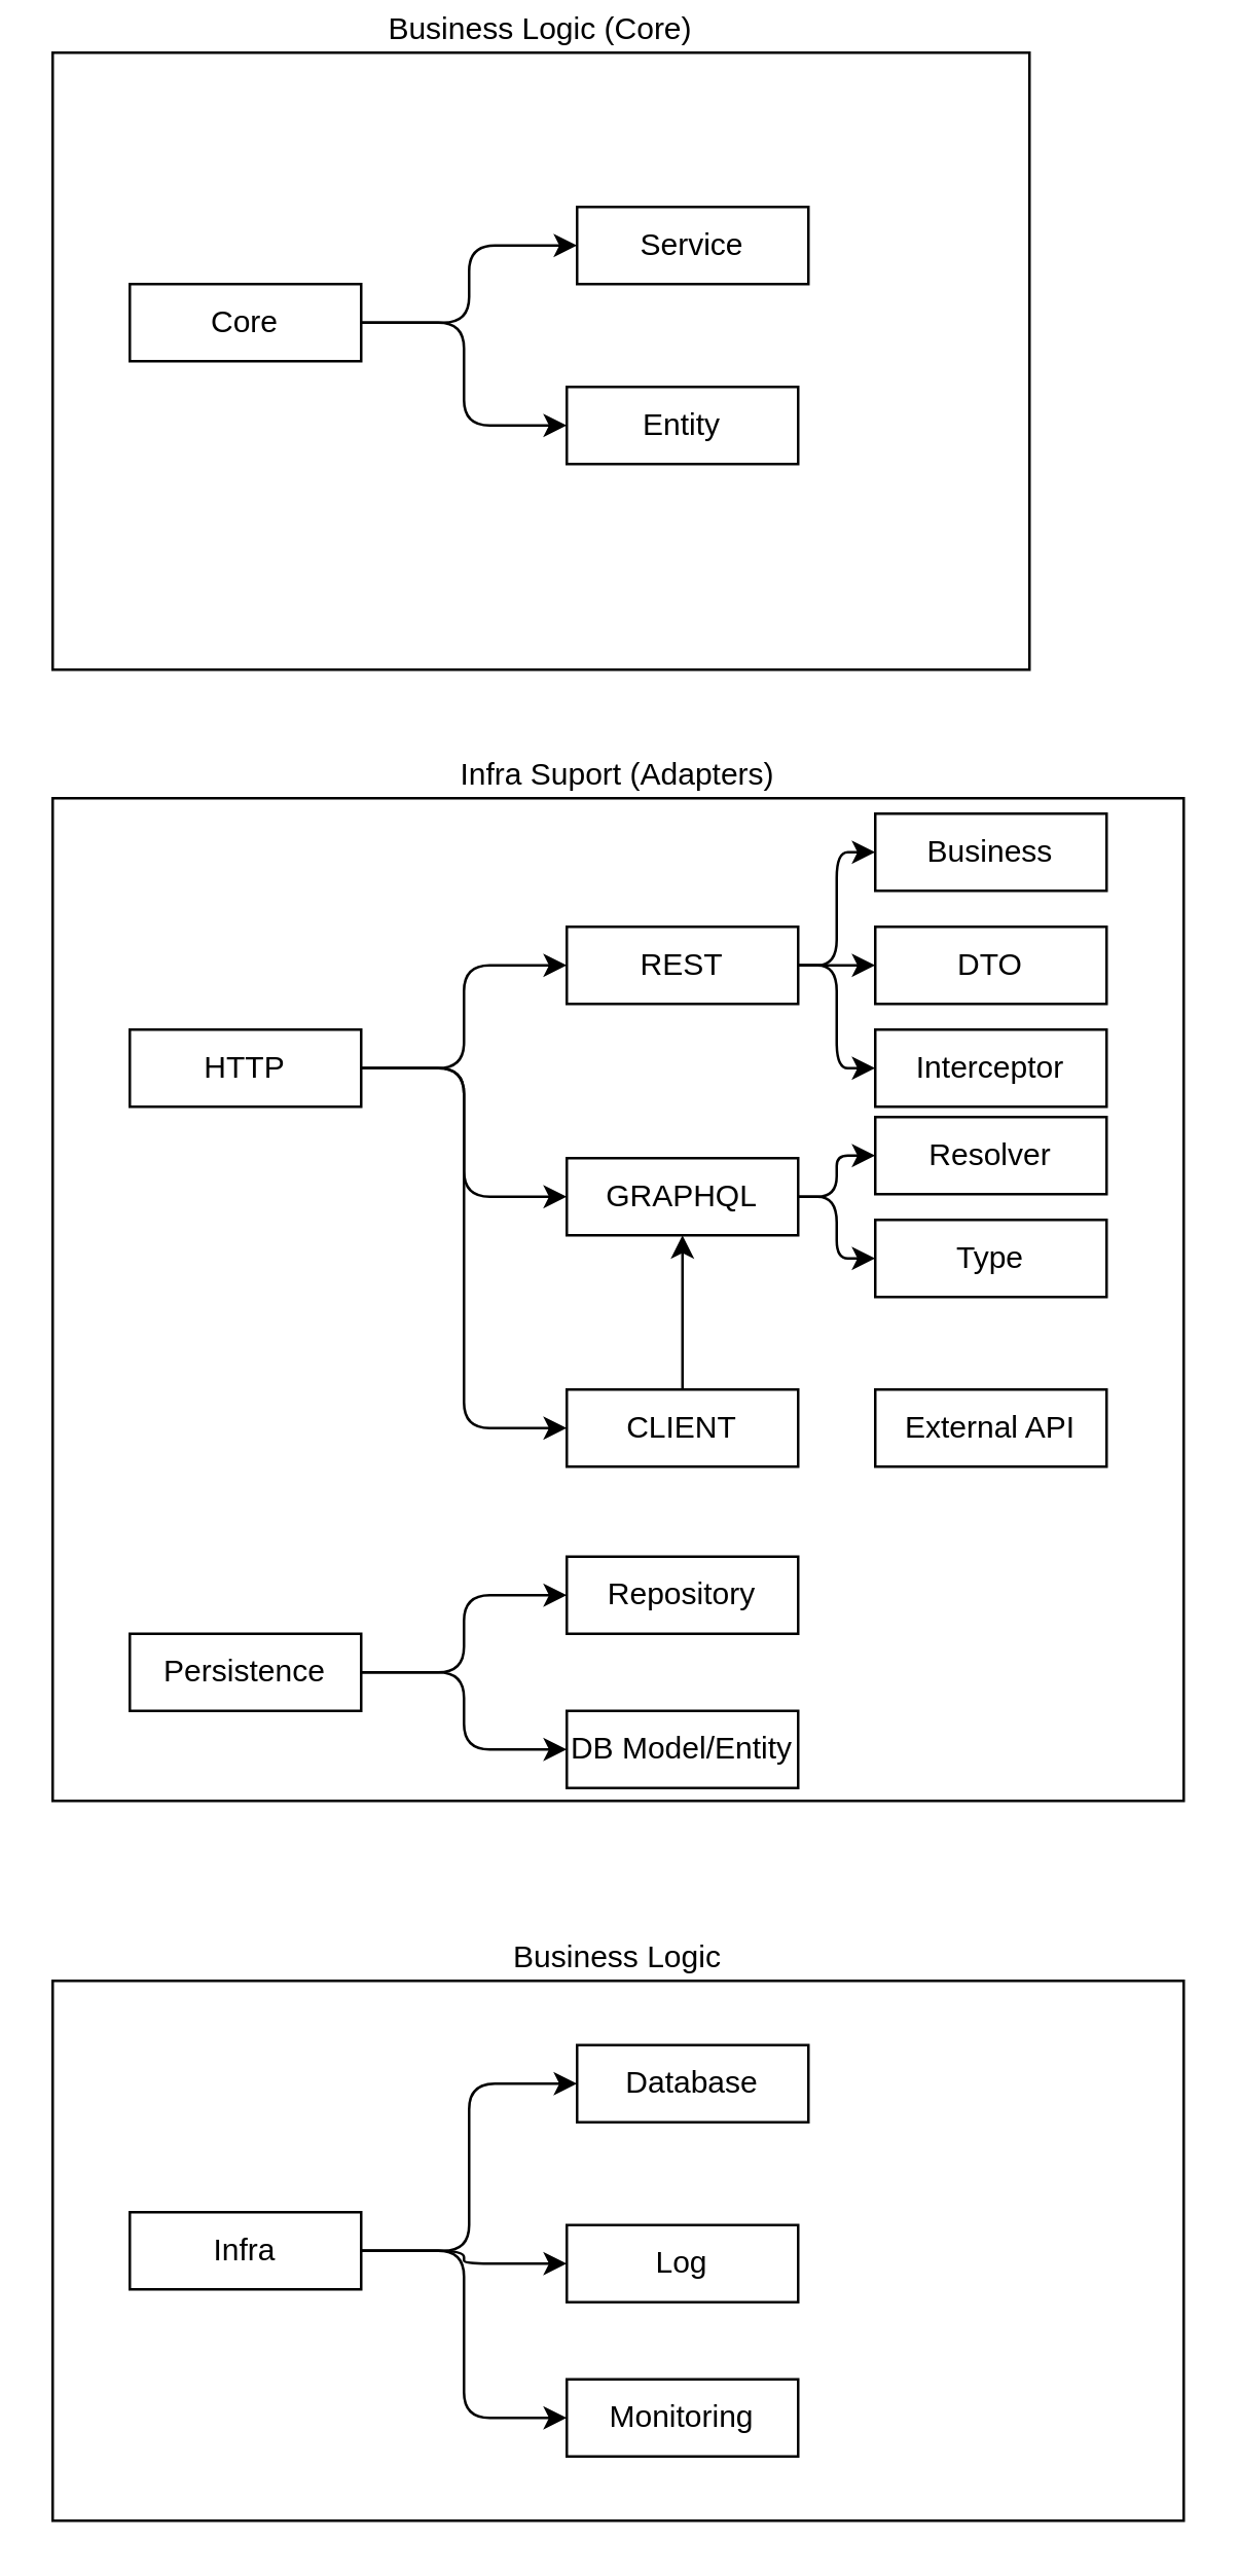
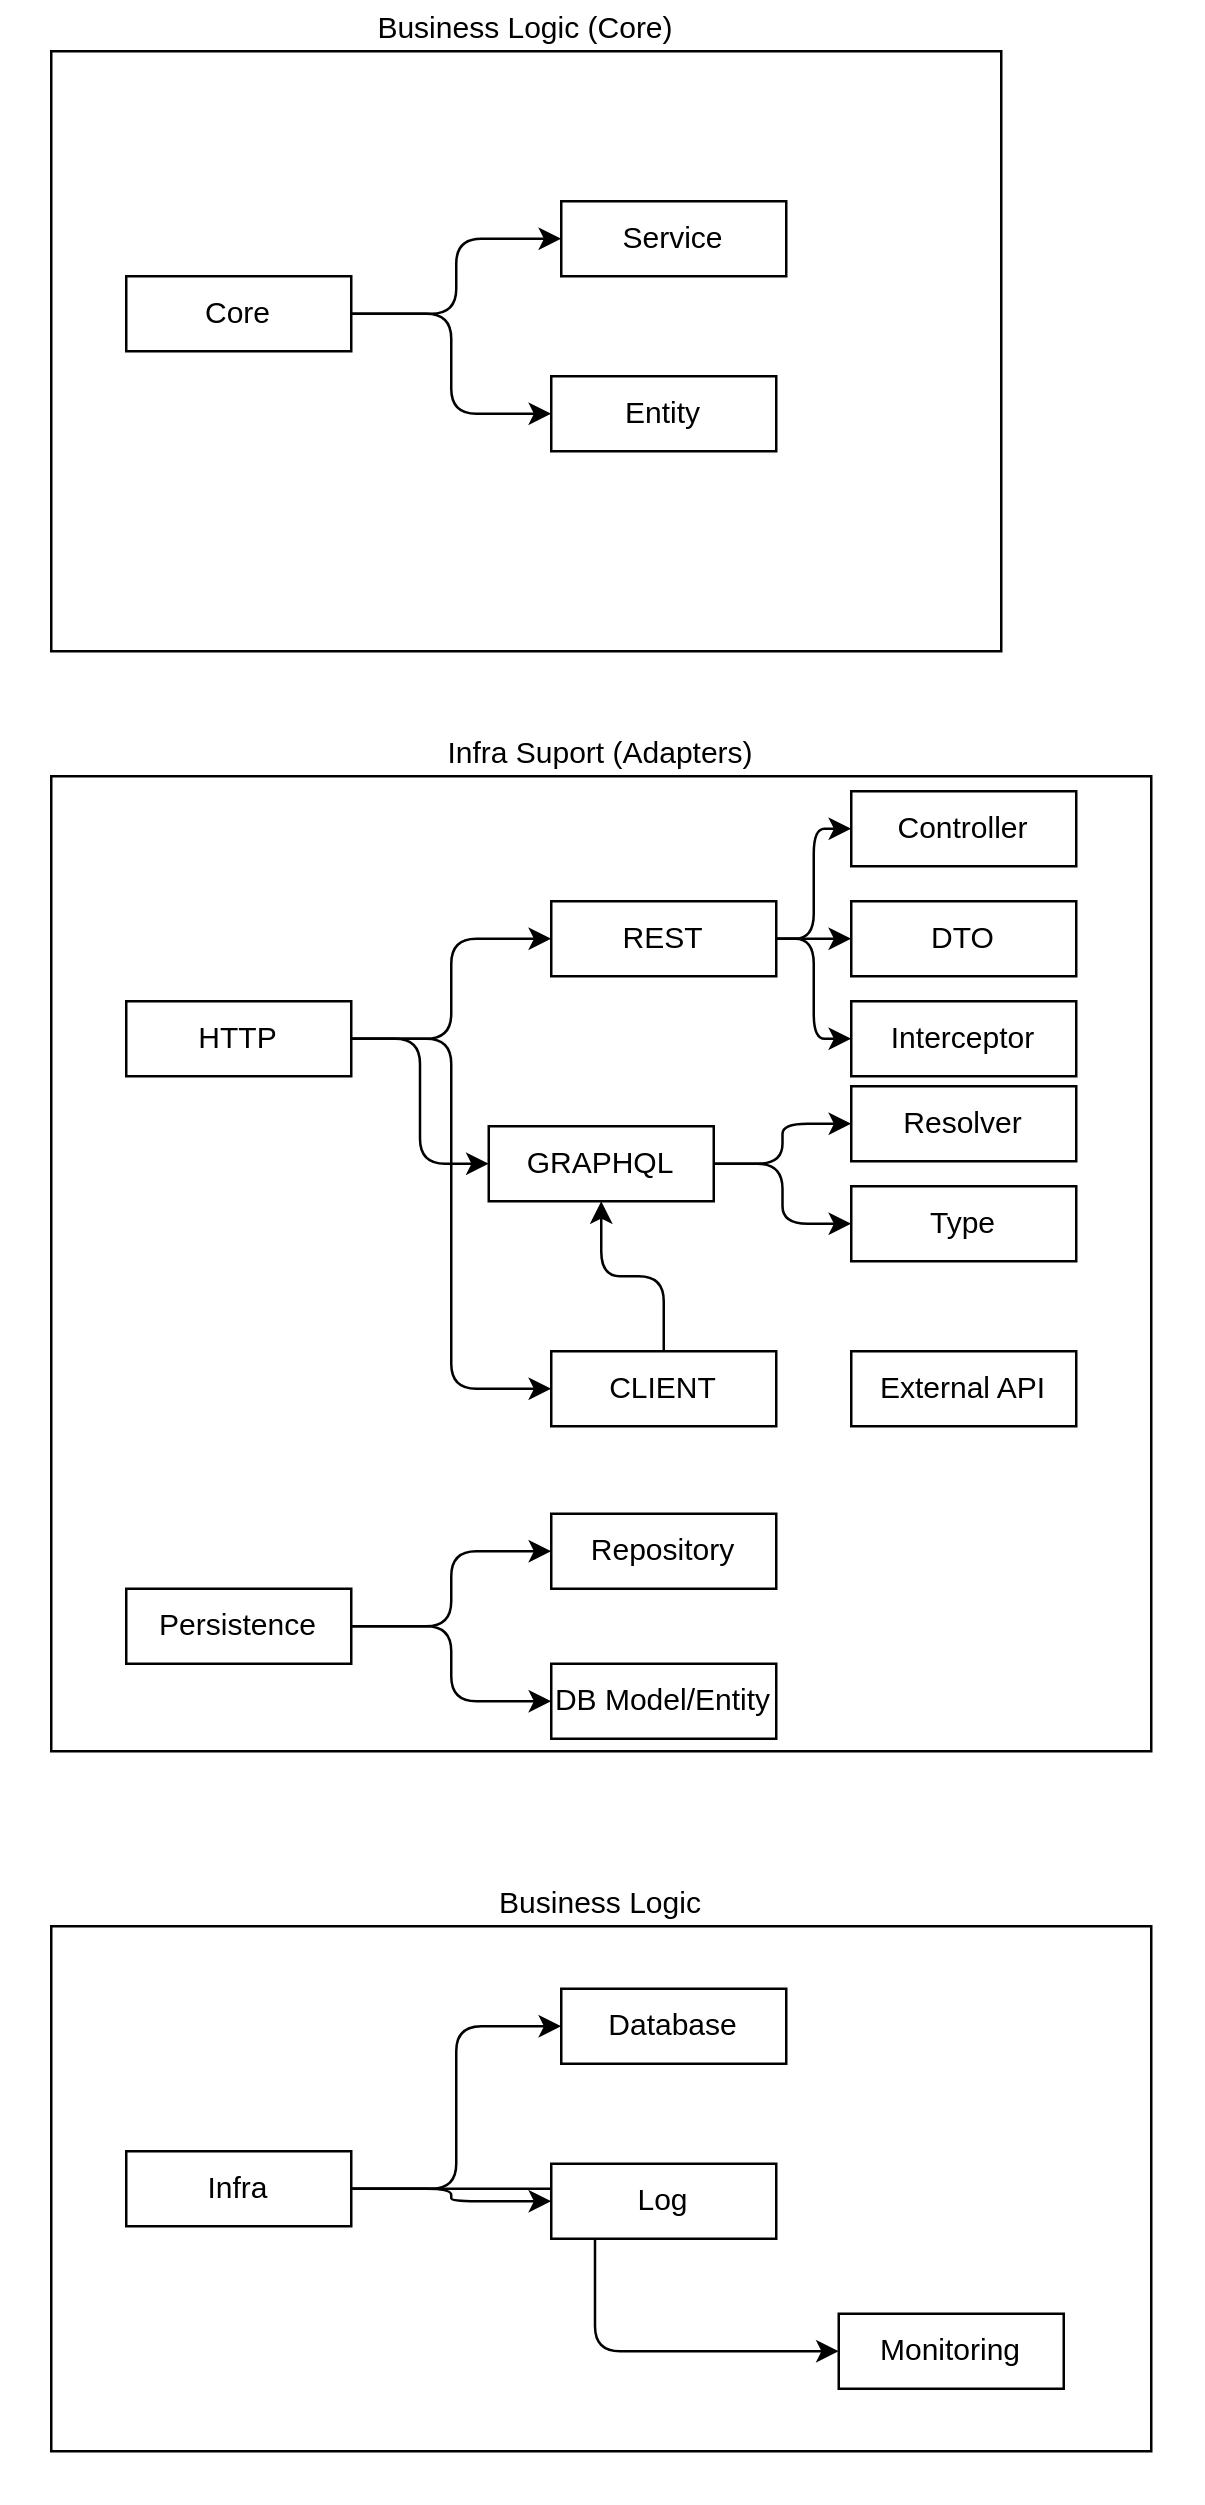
  <mxCell id="0" />
  <mxCell id="1" parent="0" />
  <mxCell id="2" value="Business Logic (Core)" style="rounded=0;whiteSpace=wrap;html=1;labelPosition=center;verticalLabelPosition=top;align=center;verticalAlign=bottom;" vertex="1" parent="1"><mxGeometry x="20" y="20" width="380" height="240" as="geometry" /></mxCell>
  <mxCell id="3" style="edgeStyle=orthogonalEdgeStyle;html=1;entryX=0;entryY=0.5;entryDx=0;entryDy=0;" edge="1" parent="1" source="5" target="7"><mxGeometry relative="1" as="geometry" /></mxCell>
  <mxCell id="4" style="edgeStyle=orthogonalEdgeStyle;html=1;entryX=0;entryY=0.5;entryDx=0;entryDy=0;" edge="1" parent="1" source="5" target="6"><mxGeometry relative="1" as="geometry" /></mxCell>
  <mxCell id="5" value="Core" style="rounded=0;whiteSpace=wrap;html=1;" vertex="1" parent="1"><mxGeometry x="50" y="110" width="90" height="30" as="geometry" /></mxCell>
  <mxCell id="6" value="Entity" style="rounded=0;whiteSpace=wrap;html=1;" vertex="1" parent="1"><mxGeometry x="220" y="150" width="90" height="30" as="geometry" /></mxCell>
  <mxCell id="7" value="Service" style="rounded=0;whiteSpace=wrap;html=1;" vertex="1" parent="1"><mxGeometry x="224" y="80" width="90" height="30" as="geometry" /></mxCell>
  <mxCell id="8" value="Infra Suport (Adapters)" style="rounded=0;whiteSpace=wrap;html=1;labelPosition=center;verticalLabelPosition=top;align=center;verticalAlign=bottom;" vertex="1" parent="1"><mxGeometry x="20" y="310" width="440" height="390" as="geometry" /></mxCell>
  <mxCell id="9" style="edgeStyle=orthogonalEdgeStyle;html=1;entryX=0;entryY=0.5;entryDx=0;entryDy=0;" edge="1" parent="1" source="12" target="19"><mxGeometry relative="1" as="geometry" /></mxCell>
  <mxCell id="10" style="edgeStyle=orthogonalEdgeStyle;html=1;entryX=0;entryY=0.5;entryDx=0;entryDy=0;" edge="1" parent="1" source="12" target="15"><mxGeometry relative="1" as="geometry" /></mxCell>
  <mxCell id="11" style="edgeStyle=orthogonalEdgeStyle;html=1;entryX=0;entryY=0.5;entryDx=0;entryDy=0;" edge="1" parent="1" source="12" target="21"><mxGeometry relative="1" as="geometry" /></mxCell>
  <mxCell id="12" value="HTTP" style="rounded=0;whiteSpace=wrap;html=1;" vertex="1" parent="1"><mxGeometry x="50" y="400" width="90" height="30" as="geometry" /></mxCell>
  <mxCell id="13" style="edgeStyle=orthogonalEdgeStyle;html=1;entryX=0;entryY=0.5;entryDx=0;entryDy=0;" edge="1" parent="1" source="15" target="26"><mxGeometry relative="1" as="geometry" /></mxCell>
  <mxCell id="14" style="edgeStyle=orthogonalEdgeStyle;html=1;entryX=0;entryY=0.5;entryDx=0;entryDy=0;" edge="1" parent="1" source="15" target="25"><mxGeometry relative="1" as="geometry" /></mxCell>
- <mxCell id="15" value="GRAPHQL" style="rounded=0;whiteSpace=wrap;html=1;" vertex="1" parent="1"><mxGeometry x="220" y="450" width="90" height="30" as="geometry" /></mxCell>
+ <mxCell id="15" value="GRAPHQL" style="rounded=0;whiteSpace=wrap;html=1;" vertex="1" parent="1"><mxGeometry x="195" y="450" width="90" height="30" as="geometry" /></mxCell>
  <mxCell id="16" style="edgeStyle=orthogonalEdgeStyle;html=1;entryX=0;entryY=0.5;entryDx=0;entryDy=0;" edge="1" parent="1" source="19" target="23"><mxGeometry relative="1" as="geometry" /></mxCell>
  <mxCell id="17" style="edgeStyle=orthogonalEdgeStyle;html=1;entryX=0;entryY=0.5;entryDx=0;entryDy=0;" edge="1" parent="1" source="19" target="22"><mxGeometry relative="1" as="geometry" /></mxCell>
  <mxCell id="18" style="edgeStyle=orthogonalEdgeStyle;html=1;entryX=0;entryY=0.5;entryDx=0;entryDy=0;" edge="1" parent="1" source="19" target="24"><mxGeometry relative="1" as="geometry" /></mxCell>
  <mxCell id="19" value="REST" style="rounded=0;whiteSpace=wrap;html=1;" vertex="1" parent="1"><mxGeometry x="220" y="360" width="90" height="30" as="geometry" /></mxCell>
  <mxCell id="20" style="edgeStyle=orthogonalEdgeStyle;html=1;" edge="1" parent="1" source="21" target="15"><mxGeometry relative="1" as="geometry" /></mxCell>
  <mxCell id="21" value="CLIENT" style="rounded=0;whiteSpace=wrap;html=1;" vertex="1" parent="1"><mxGeometry x="220" y="540" width="90" height="30" as="geometry" /></mxCell>
  <mxCell id="22" value="DTO" style="rounded=0;whiteSpace=wrap;html=1;" vertex="1" parent="1"><mxGeometry x="340" y="360" width="90" height="30" as="geometry" /></mxCell>
- <mxCell id="23" value="Business" style="rounded=0;whiteSpace=wrap;html=1;" vertex="1" parent="1"><mxGeometry x="340" y="316" width="90" height="30" as="geometry" /></mxCell>
+ <mxCell id="23" value="Controller" style="rounded=0;whiteSpace=wrap;html=1;" vertex="1" parent="1"><mxGeometry x="340" y="316" width="90" height="30" as="geometry" /></mxCell>
  <mxCell id="24" value="Interceptor" style="rounded=0;whiteSpace=wrap;html=1;" vertex="1" parent="1"><mxGeometry x="340" y="400" width="90" height="30" as="geometry" /></mxCell>
  <mxCell id="25" value="Type" style="rounded=0;whiteSpace=wrap;html=1;" vertex="1" parent="1"><mxGeometry x="340" y="474" width="90" height="30" as="geometry" /></mxCell>
  <mxCell id="26" value="Resolver" style="rounded=0;whiteSpace=wrap;html=1;" vertex="1" parent="1"><mxGeometry x="340" y="434" width="90" height="30" as="geometry" /></mxCell>
  <mxCell id="27" value="External API" style="rounded=0;whiteSpace=wrap;html=1;" vertex="1" parent="1"><mxGeometry x="340" y="540" width="90" height="30" as="geometry" /></mxCell>
  <mxCell id="28" style="edgeStyle=orthogonalEdgeStyle;html=1;entryX=0;entryY=0.5;entryDx=0;entryDy=0;" edge="1" parent="1" source="30" target="31"><mxGeometry relative="1" as="geometry" /></mxCell>
  <mxCell id="29" style="edgeStyle=orthogonalEdgeStyle;html=1;entryX=0;entryY=0.5;entryDx=0;entryDy=0;" edge="1" parent="1" source="30" target="32"><mxGeometry relative="1" as="geometry" /></mxCell>
  <mxCell id="30" value="Persistence" style="rounded=0;whiteSpace=wrap;html=1;" vertex="1" parent="1"><mxGeometry x="50" y="635" width="90" height="30" as="geometry" /></mxCell>
  <mxCell id="31" value="Repository" style="rounded=0;whiteSpace=wrap;html=1;" vertex="1" parent="1"><mxGeometry x="220" y="605" width="90" height="30" as="geometry" /></mxCell>
  <mxCell id="32" value="DB Model/Entity" style="rounded=0;whiteSpace=wrap;html=1;" vertex="1" parent="1"><mxGeometry x="220" y="665" width="90" height="30" as="geometry" /></mxCell>
  <mxCell id="33" value="Business Logic" style="rounded=0;whiteSpace=wrap;html=1;labelPosition=center;verticalLabelPosition=top;align=center;verticalAlign=bottom;" vertex="1" parent="1"><mxGeometry x="20" y="770" width="440" height="210" as="geometry" /></mxCell>
  <mxCell id="34" style="edgeStyle=orthogonalEdgeStyle;html=1;entryX=0;entryY=0.5;entryDx=0;entryDy=0;" edge="1" parent="1" source="37" target="39"><mxGeometry relative="1" as="geometry" /></mxCell>
  <mxCell id="35" style="edgeStyle=orthogonalEdgeStyle;html=1;entryX=0;entryY=0.5;entryDx=0;entryDy=0;" edge="1" parent="1" source="37" target="38"><mxGeometry relative="1" as="geometry" /></mxCell>
  <mxCell id="36" style="edgeStyle=orthogonalEdgeStyle;html=1;entryX=0;entryY=0.5;entryDx=0;entryDy=0;" edge="1" parent="1" source="37" target="40"><mxGeometry relative="1" as="geometry" /></mxCell>
  <mxCell id="37" value="Infra" style="rounded=0;whiteSpace=wrap;html=1;" vertex="1" parent="1"><mxGeometry x="50" y="860" width="90" height="30" as="geometry" /></mxCell>
  <mxCell id="38" value="Log" style="rounded=0;whiteSpace=wrap;html=1;" vertex="1" parent="1"><mxGeometry x="220" y="865" width="90" height="30" as="geometry" /></mxCell>
  <mxCell id="39" value="Database" style="rounded=0;whiteSpace=wrap;html=1;" vertex="1" parent="1"><mxGeometry x="224" y="795" width="90" height="30" as="geometry" /></mxCell>
- <mxCell id="40" value="Monitoring" style="rounded=0;whiteSpace=wrap;html=1;" vertex="1" parent="1"><mxGeometry x="220" y="925" width="90" height="30" as="geometry" /></mxCell>
+ <mxCell id="40" value="Monitoring" style="rounded=0;whiteSpace=wrap;html=1;" vertex="1" parent="1"><mxGeometry x="335" y="925" width="90" height="30" as="geometry" /></mxCell>
